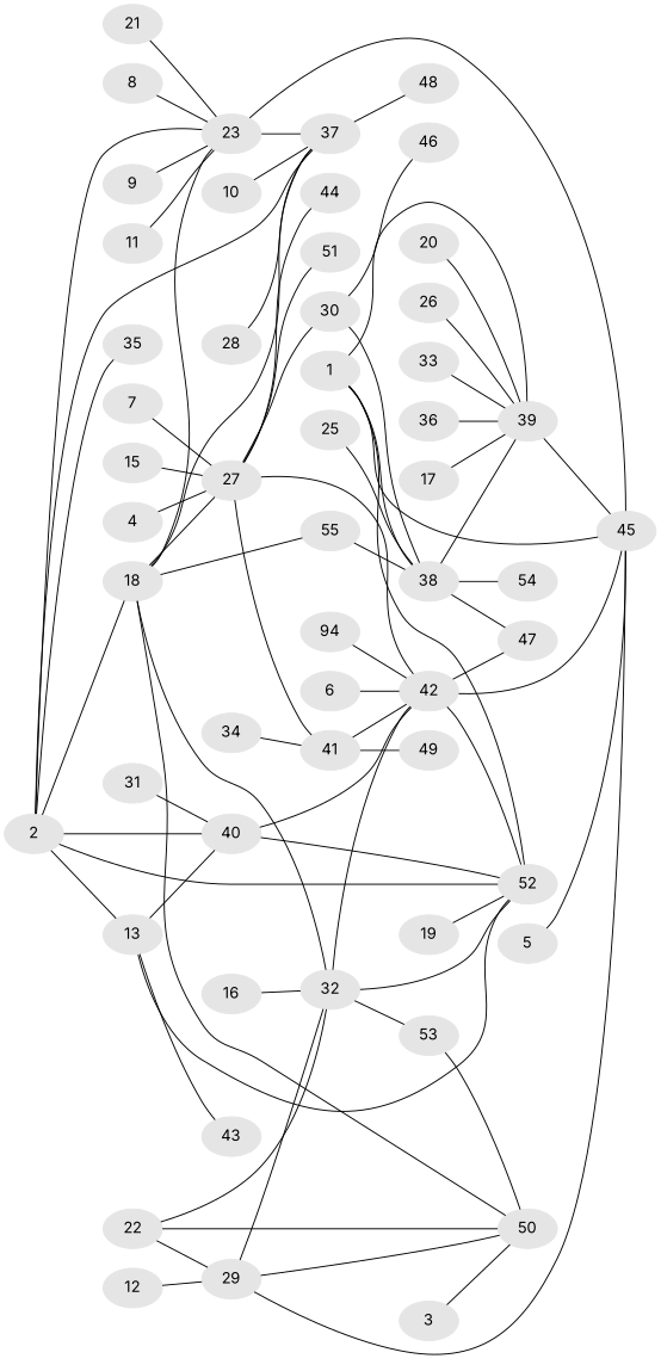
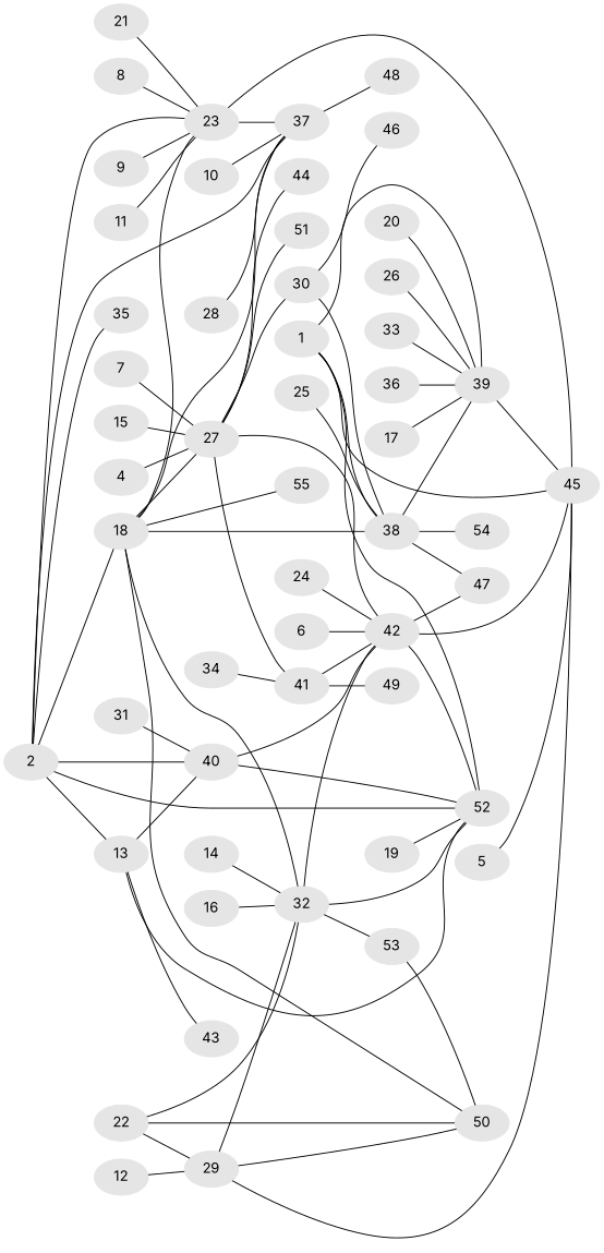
  graph {
    fontname=Inter
    rankdir=LR
    node [color=gray90 fontname=Inter style=filled]
    edge [fontname=Inter weight=1.0]
    1
    38
    39
    45
    52
    47
    54
    2
    13
    18
    23
    35
    37
    40
    43
    50
    27
    32
    55
    48
    42
-   3
    4
    30
    41
    44
    51
    5
    6
    7
    8
    9
    10
    11
    12
    29
+   14
    53
    15
    16
    17
    19
    20
    21
    22
-   24 [label=94]
+   24
    25
    26
    46
    49
    28
    31
    33
    34
    36
    1 -- 38
    1 -- 39
    1 -- 45 [weight=2.0]
    1 -- 52
    38 -- 39
    38 -- 47
    38 -- 54
    39 -- 45 [weight=2.0]
    2 -- 52 [weight=2.0]
    2 -- 13 [weight=2.0]
    2 -- 18 [weight=2.0]
    2 -- 23
    2 -- 35
    2 -- 37
    2 -- 40 [weight=2.0]
    13 -- 52
    13 -- 40
    13 -- 43
-   55 -- 38
+   18 -- 38
    18 -- 23 [weight=2.0]
    18 -- 37 [weight=2.0]
    18 -- 50
    18 -- 27
    18 -- 32
    18 -- 55
    23 -- 45
    23 -- 37
    37 -- 48
    40 -- 52
    40 -- 42
    27 -- 42 [weight=4.0]
    27 -- 30
    27 -- 41 [weight=2.0]
    27 -- 44
    27 -- 51
    32 -- 52
    32 -- 42
    32 -- 53
    42 -- 45
    42 -- 52
    42 -- 47
-   3 -- 50
    4 -- 27
    30 -- 38
    30 -- 46
    41 -- 42 [weight=2.0]
    41 -- 49
    5 -- 45
    6 -- 42
    7 -- 27
    8 -- 23
    9 -- 23
    10 -- 37
    11 -- 23
    12 -- 29
    29 -- 45
    29 -- 50 [weight=2.0]
    29 -- 32
+   14 -- 32
    53 -- 50 [weight=2.0]
    15 -- 27
    16 -- 32
    17 -- 39
    19 -- 52
    20 -- 39
    21 -- 23
    22 -- 50 [weight=2.0]
    22 -- 32
    22 -- 29
    24 -- 42
    25 -- 38
    26 -- 39
    28 -- 37
    31 -- 40
    33 -- 39
    34 -- 41
    36 -- 39
  }
